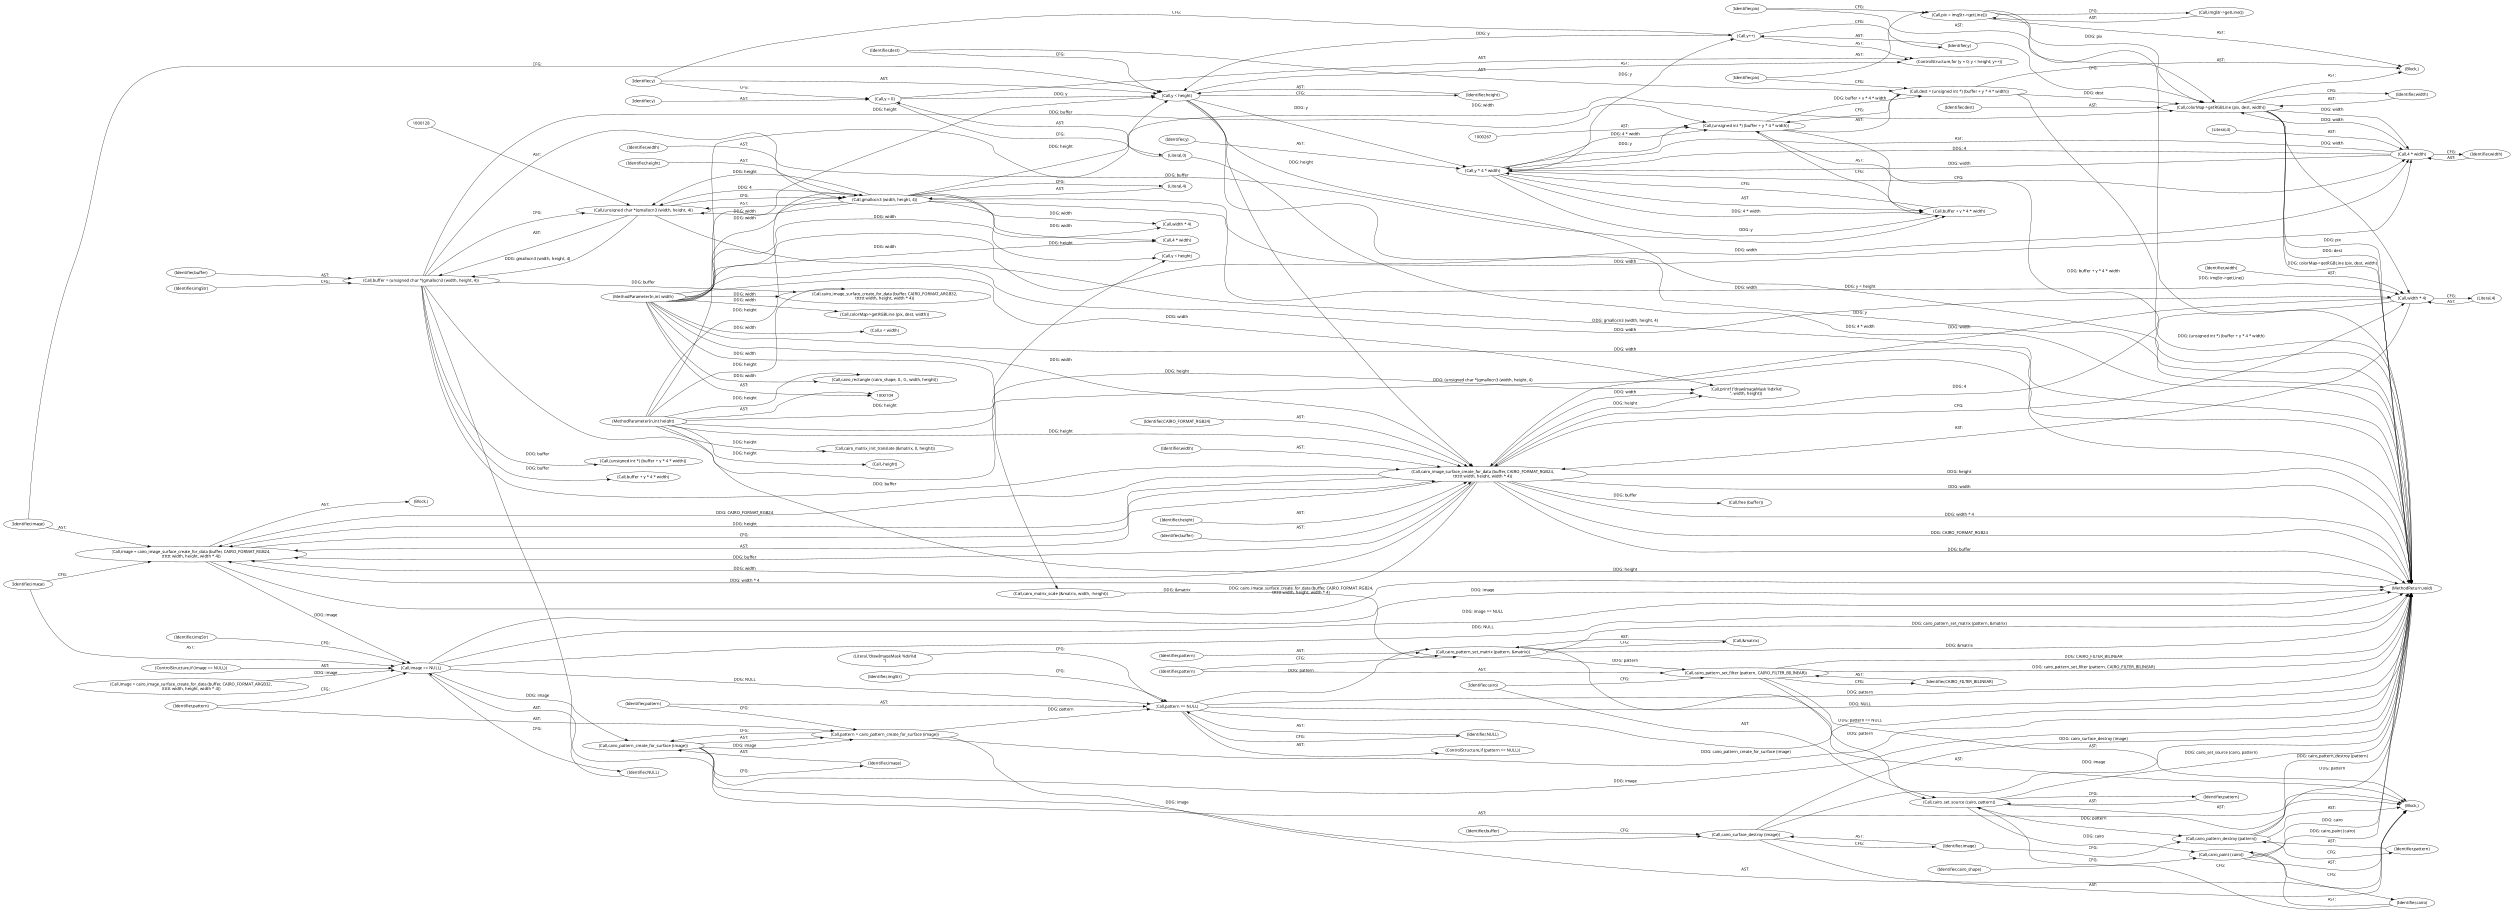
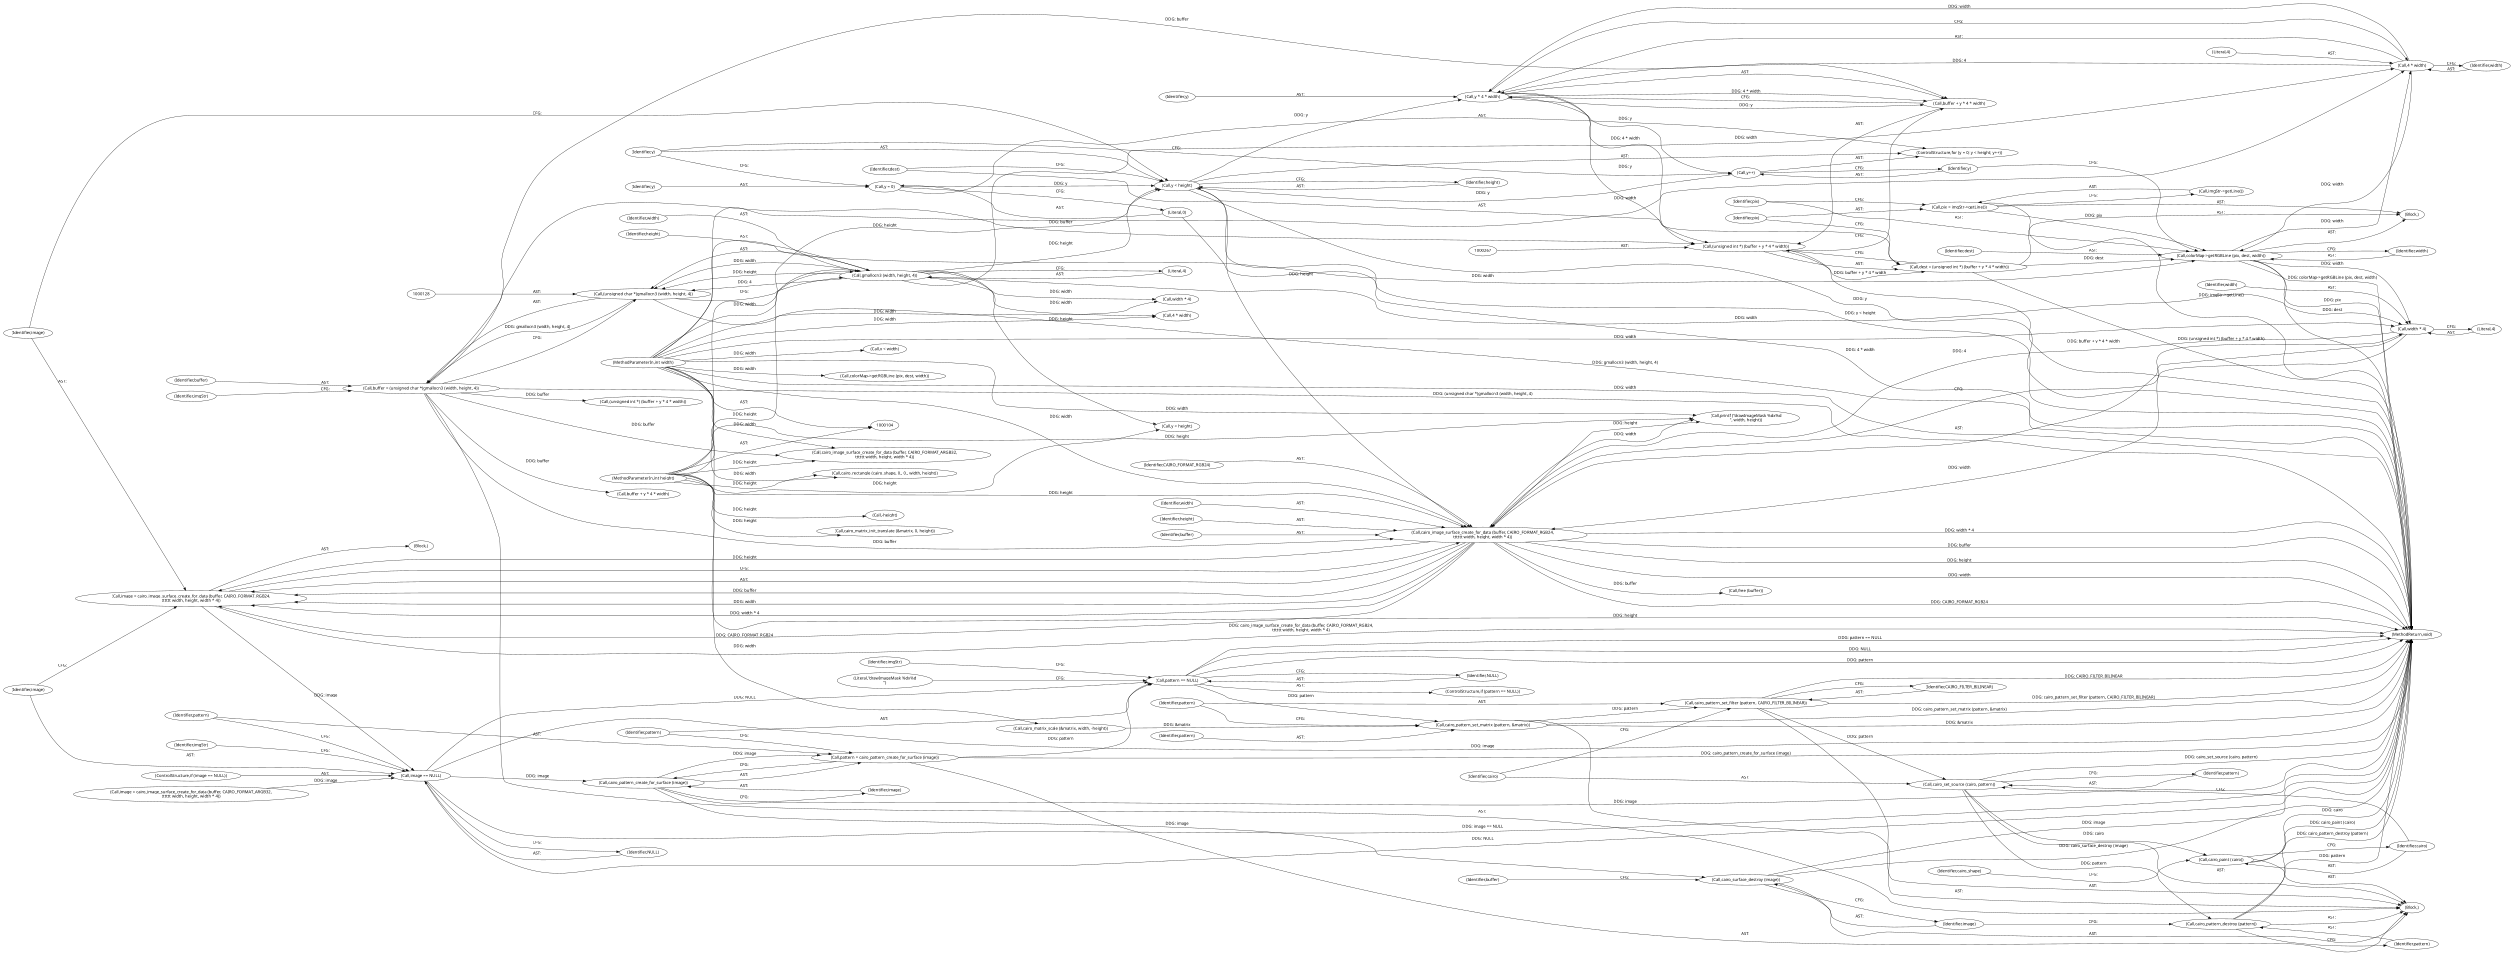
  digraph {
    fontname="Noto Sans"
    rankdir=LR
    node [fontname="Noto Sans"]
    edge [fontname="Noto Sans"]
    n1 [label="(Call,image = cairo_image_surface_create_for_data (buffer, CAIRO_FORMAT_RGB24,\n\t\t\t\t\t\t width, height, width * 4))"]
    n2 [label="(Call,cairo_image_surface_create_for_data (buffer, CAIRO_FORMAT_RGB24,\n\t\t\t\t\t\t width, height, width * 4))"]
    n3 [label="(Call,image == NULL)"]
    n4 [label="(MethodReturn,void)"]
    n5 [label="(Block,)"]
    n6 [label="(Call,width * 4)"]
    n7 [label="(Call,printf (\"drawImageMask %dx%d\n\", width, height))"]
    n8 [label="(Call,free (buffer))"]
    n9 [label="(Call,cairo_pattern_create_for_surface (image))"]
    n10 [label="(Call,pattern == NULL)"]
    n11 [label="(Identifier,NULL)"]
    n12 [label="(Literal,4)"]
    n13 [label="(Call,buffer = (unsigned char *)gmallocn3 (width, height, 4))"]
    n14 [label="(Call,(unsigned char *)gmallocn3 (width, height, 4))"]
    n15 [label="(Call,(unsigned int *) (buffer + y * 4 * width))"]
    n16 [label="(Call,(unsigned int *) (buffer + y * 4 * width))"]
    n17 [label="(Call,buffer + y * 4 * width)"]
    n18 [label="(Block,)"]
    n19 [label="(Call,buffer + y * 4 * width)"]
    n20 [label="(Call,cairo_image_surface_create_for_data (buffer, CAIRO_FORMAT_ARGB32,\n\t\t\t\t\t\t width, height, width * 4))"]
    n21 [label="(Call,gmallocn3 (width, height, 4))"]
    n22 [label="(Call,dest = (unsigned int *) (buffer + y * 4 * width))"]
    n23 [label="(Call,y * 4 * width)"]
    n24 [label="(Call,y < height)"]
    n25 [label="(Call,4 * width)"]
    n26 [label="(Literal,4)"]
    n27 [label="(Call,width * 4)"]
    n28 [label="(Call,4 * width)"]
    n29 [label="(Call,y < height)"]
    n30 [label="(Identifier,height)"]
    n31 [label="(ControlStructure,for (y = 0; y < height; y++))"]
    n32 [label="(Call,colorMap->getRGBLine (pix, dest, width))"]
    n33 [label="(Identifier,width)"]
    n34 [label="(MethodParameterIn,int width)"]
    n35 [label="(Call,cairo_rectangle (cairo_shape, 0., 0., width, height))"]
    n36 [label="(Call,colorMap->getRGBLine (pix, dest, width))"]
    n37 [label="(Call,cairo_matrix_scale (&matrix, width, -height))"]
    n38 [label="(Call,x < width)"]
    1000104
    n40 [label="(Block,)"]
    n41 [label="(Identifier,width)"]
    n42 [label="(Call,cairo_pattern_set_matrix (pattern, &matrix))"]
    n43 [label="(MethodParameterIn,int height)"]
    n44 [label="(Call,-height)"]
    n45 [label="(Call,cairo_matrix_init_translate (&matrix, 0, height))"]
    n46 [label="(Call,pix = imgStr->getLine())"]
    n47 [label="(Call,imgStr->getLine())"]
    n48 [label="(Call,y++)"]
    n49 [label="(Identifier,y)"]
    n50 [label="(Call,y = 0)"]
    n51 [label="(Literal,0)"]
    n52 [label="(Call,pattern = cairo_pattern_create_for_surface (image))"]
    n53 [label="(Call,cairo_surface_destroy (image))"]
    n54 [label="(Identifier,image)"]
    n55 [label="(ControlStructure,if (pattern == NULL))"]
    n56 [label="(Identifier,NULL)"]
    n57 [label="(ControlStructure,if (image == NULL))"]
    n58 [label="(Identifier,image)"]
    n59 [label="(Call,cairo_pattern_set_filter (pattern, CAIRO_FILTER_BILINEAR))"]
-   n60 [label="(Call,&matrix)"]
    n61 [label="(Call,cairo_set_source (cairo, pattern))"]
    n62 [label="(Identifier,CAIRO_FILTER_BILINEAR)"]
    n63 [label="(Call,cairo_paint (cairo))"]
    n64 [label="(Call,cairo_pattern_destroy (pattern))"]
    n65 [label="(Identifier,pattern)"]
    n66 [label="(Identifier,cairo)"]
    n67 [label="(Identifier,pattern)"]
    n68 [label="(Call,image = cairo_image_surface_create_for_data (buffer, CAIRO_FORMAT_ARGB32,\n\t\t\t\t\t\t width, height, width * 4))"]
    n69 [label="(Identifier,width)"]
    n70 [label="(Identifier,buffer)"]
    n71 [label="(Identifier,buffer)"]
    n72 [label="(Identifier,width)"]
    n73 [label="(Identifier,imgStr)"]
    n74 [label="(Identifier,image)"]
    n75 [label="(Identifier,width)"]
    n76 [label="(Identifier,y)"]
    n77 [label="(Identifier,pix)"]
    n78 [label="(Identifier,cairo)"]
    n79 [label="(Identifier,y)"]
    n80 [label="(Identifier,height)"]
    n81 [label="(Identifier,pattern)"]
    n82 [label="(Identifier,pattern)"]
    n83 [label="(Identifier,pix)"]
    n84 [label="(Identifier,y)"]
    n85 [label="(Identifier,height)"]
    n86 [label="(Identifier,cairo_shape)"]
    n87 [label="(Literal,4)"]
    n88 [label="(Identifier,dest)"]
    n89 [label="(Identifier,pattern)"]
    n90 [label="(Identifier,buffer)"]
    n91 [label="(Identifier,imgStr)"]
    n92 [label="(Identifier,image)"]
    n93 [label="(Literal,\"drawImageMask %dx%d\n\")"]
    n94 [label="(Identifier,pattern)"]
    n95 [label="(Identifier,imgStr)"]
    n96 [label="(Identifier,CAIRO_FORMAT_RGB24)"]
    n97 [label="(Identifier,dest)"]
    1000128
    1000267
    n1 -> n2 [label="CFG: "]
    n1 -> n3 [label="DDG: image"]
    n1 -> n4 [label="DDG: cairo_image_surface_create_for_data (buffer, CAIRO_FORMAT_RGB24,\n\t\t\t\t\t\t width, height, width * 4)"]
    n1 -> n5 [label="AST: "]
    n2 -> n1 [label="AST: "]
    n2 -> n1 [label="DDG: height"]
    n2 -> n1 [label="DDG: buffer"]
    n2 -> n1 [label="DDG: CAIRO_FORMAT_RGB24"]
    n2 -> n1 [label="DDG: width"]
    n2 -> n1 [label="DDG: width * 4"]
    n2 -> n4 [label="DDG: CAIRO_FORMAT_RGB24"]
    n2 -> n4 [label="DDG: buffer"]
    n2 -> n4 [label="DDG: width"]
    n2 -> n4 [label="DDG: width * 4"]
    n2 -> n4 [label="DDG: height"]
    n2 -> n6 [label="CFG: "]
    n2 -> n7 [label="DDG: width"]
    n2 -> n7 [label="DDG: height"]
    n2 -> n8 [label="DDG: buffer"]
    n3 -> n4 [label="DDG: image"]
    n3 -> n4 [label="DDG: image == NULL"]
    n3 -> n4 [label="DDG: NULL"]
    n3 -> n9 [label="DDG: image"]
    n3 -> n10 [label="DDG: NULL"]
    n3 -> n11 [label="CFG: "]
    n6 -> n2 [label="AST: "]
    n6 -> n2 [label="DDG: width"]
    n6 -> n2 [label="DDG: 4"]
    n6 -> n12 [label="CFG: "]
    n9 -> n4 [label="DDG: image"]
    n9 -> n52 [label="AST: "]
    n9 -> n52 [label="DDG: image"]
    n9 -> n53 [label="DDG: image"]
    n9 -> n54 [label="CFG: "]
    n10 -> n4 [label="DDG: pattern == NULL"]
    n10 -> n4 [label="DDG: NULL"]
    n10 -> n4 [label="DDG: pattern"]
    n10 -> n42 [label="DDG: pattern"]
    n10 -> n55 [label="AST: "]
    n10 -> n56 [label="CFG: "]
    n11 -> n3 [label="AST: "]
    n12 -> n6 [label="AST: "]
    n13 -> n2 [label="DDG: buffer"]
    n13 -> n4 [label="DDG: (unsigned char *)gmallocn3 (width, height, 4)"]
    n13 -> n14 [label="CFG: "]
    n13 -> n15 [label="DDG: buffer"]
    n13 -> n16 [label="DDG: buffer"]
    n13 -> n17 [label="DDG: buffer"]
    n13 -> n18 [label="AST: "]
    n13 -> n19 [label="DDG: buffer"]
    n13 -> n20 [label="DDG: buffer"]
    n14 -> n4 [label="DDG: gmallocn3 (width, height, 4)"]
    n14 -> n13 [label="AST: "]
    n14 -> n13 [label="DDG: gmallocn3 (width, height, 4)"]
    n14 -> n21 [label="CFG: "]
    n15 -> n4 [label="DDG: buffer + y * 4 * width"]
    n15 -> n19 [label="CFG: "]
    n15 -> n22 [label="AST: "]
    n15 -> n22 [label="DDG: buffer + y * 4 * width"]
    n19 -> n15 [label="AST: "]
    n19 -> n23 [label="CFG: "]
    n21 -> n6 [label="DDG: width"]
    n21 -> n14 [label="AST: "]
    n21 -> n14 [label="DDG: width"]
    n21 -> n14 [label="DDG: height"]
    n21 -> n14 [label="DDG: 4"]
    n21 -> n24 [label="DDG: height"]
    n21 -> n25 [label="DDG: width"]
    n21 -> n26 [label="CFG: "]
    n21 -> n27 [label="DDG: width"]
    n21 -> n28 [label="DDG: width"]
    n21 -> n29 [label="DDG: height"]
    n22 -> n4 [label="DDG: (unsigned int *) (buffer + y * 4 * width)"]
    n22 -> n15 [label="CFG: "]
    n22 -> n32 [label="DDG: dest"]
    n22 -> n40 [label="AST: "]
    n23 -> n15 [label="DDG: y"]
    n23 -> n15 [label="DDG: 4 * width"]
    n23 -> n19 [label="AST: "]
    n23 -> n19 [label="DDG: y"]
    n23 -> n19 [label="DDG: 4 * width"]
    n23 -> n25 [label="CFG: "]
    n23 -> n48 [label="DDG: y"]
    n24 -> n2 [label="DDG: height"]
    n24 -> n4 [label="DDG: y"]
    n24 -> n4 [label="DDG: y < height"]
    n24 -> n23 [label="DDG: y"]
    n24 -> n30 [label="CFG: "]
    n24 -> n31 [label="AST: "]
    n25 -> n23 [label="AST: "]
    n25 -> n23 [label="DDG: 4"]
    n25 -> n23 [label="DDG: width"]
    n25 -> n32 [label="DDG: width"]
    n25 -> n33 [label="CFG: "]
    n26 -> n21 [label="AST: "]
    n30 -> n24 [label="AST: "]
    n32 -> n4 [label="DDG: dest"]
    n32 -> n4 [label="DDG: colorMap->getRGBLine (pix, dest, width)"]
    n32 -> n4 [label="DDG: pix"]
    n32 -> n6 [label="DDG: width"]
    n32 -> n25 [label="DDG: width"]
    n32 -> n40 [label="AST: "]
    n32 -> n41 [label="CFG: "]
    n33 -> n25 [label="AST: "]
    n34 -> n2 [label="DDG: width"]
    n34 -> n4 [label="DDG: width"]
    n34 -> n6 [label="DDG: width"]
    n34 -> n7 [label="DDG: width"]
    n34 -> n20 [label="DDG: width"]
    n34 -> n21 [label="DDG: width"]
    n34 -> n25 [label="DDG: width"]
    n34 -> n27 [label="DDG: width"]
    n34 -> n28 [label="DDG: width"]
    n34 -> n32 [label="DDG: width"]
    n34 -> n35 [label="DDG: width"]
    n34 -> n36 [label="DDG: width"]
    n34 -> n37 [label="DDG: width"]
    n34 -> n38 [label="DDG: width"]
    n34 -> 1000104 [label="AST: "]
    n37 -> n42 [label="DDG: &matrix"]
    n41 -> n32 [label="AST: "]
    n42 -> n4 [label="DDG: cairo_pattern_set_matrix (pattern, &matrix)"]
    n42 -> n4 [label="DDG: &matrix"]
    n42 -> n18 [label="AST: "]
    n42 -> n59 [label="DDG: pattern"]
-   n42 -> n60 [label="CFG: "]
    n43 -> n2 [label="DDG: height"]
    n43 -> n4 [label="DDG: height"]
    n43 -> n7 [label="DDG: height"]
    n43 -> n20 [label="DDG: height"]
    n43 -> n21 [label="DDG: height"]
    n43 -> n24 [label="DDG: height"]
    n43 -> n29 [label="DDG: height"]
    n43 -> n35 [label="DDG: height"]
    n43 -> 1000104 [label="AST: "]
    n43 -> n44 [label="DDG: height"]
    n43 -> n45 [label="DDG: height"]
    n46 -> n4 [label="DDG: imgStr->getLine()"]
    n46 -> n32 [label="DDG: pix"]
    n46 -> n40 [label="AST: "]
    n46 -> n47 [label="CFG: "]
    n47 -> n46 [label="AST: "]
    n48 -> n24 [label="DDG: y"]
    n48 -> n31 [label="AST: "]
    n48 -> n49 [label="CFG: "]
    n49 -> n32 [label="CFG: "]
    n49 -> n48 [label="AST: "]
    n50 -> n24 [label="DDG: y"]
    n50 -> n31 [label="AST: "]
    n50 -> n51 [label="CFG: "]
    n51 -> n4 [label="DDG: 4 * width"]
    n51 -> n50 [label="AST: "]
    n52 -> n4 [label="DDG: cairo_pattern_create_for_surface (image)"]
    n52 -> n9 [label="CFG: "]
    n52 -> n10 [label="DDG: pattern"]
    n52 -> n18 [label="AST: "]
    n53 -> n4 [label="DDG: cairo_surface_destroy (image)"]
    n53 -> n4 [label="DDG: image"]
    n53 -> n18 [label="AST: "]
    n53 -> n58 [label="CFG: "]
    n54 -> n9 [label="AST: "]
    n56 -> n10 [label="AST: "]
    n57 -> n3 [label="AST: "]
    n58 -> n53 [label="AST: "]
    n58 -> n64 [label="CFG: "]
    n59 -> n4 [label="DDG: CAIRO_FILTER_BILINEAR"]
    n59 -> n4 [label="DDG: cairo_pattern_set_filter (pattern, CAIRO_FILTER_BILINEAR)"]
    n59 -> n18 [label="AST: "]
    n59 -> n61 [label="DDG: pattern"]
    n59 -> n62 [label="CFG: "]
-   n60 -> n42 [label="AST: "]
    n61 -> n4 [label="DDG: cairo_set_source (cairo, pattern)"]
    n61 -> n18 [label="AST: "]
    n61 -> n63 [label="DDG: cairo"]
    n61 -> n64 [label="DDG: pattern"]
    n61 -> n65 [label="CFG: "]
    n62 -> n59 [label="AST: "]
    n63 -> n4 [label="DDG: cairo"]
    n63 -> n4 [label="DDG: cairo_paint (cairo)"]
    n63 -> n18 [label="AST: "]
    n63 -> n66 [label="CFG: "]
    n64 -> n4 [label="DDG: cairo_pattern_destroy (pattern)"]
    n64 -> n4 [label="DDG: pattern"]
    n64 -> n18 [label="AST: "]
    n64 -> n67 [label="CFG: "]
    n65 -> n61 [label="AST: "]
    n66 -> n61 [label="CFG: "]
    n66 -> n63 [label="AST: "]
    n67 -> n64 [label="AST: "]
    n68 -> n3 [label="DDG: image"]
    n69 -> n21 [label="AST: "]
    n70 -> n13 [label="AST: "]
    n71 -> n53 [label="CFG: "]
    n72 -> n6 [label="AST: "]
    n73 -> n13 [label="CFG: "]
    n74 -> n1 [label="CFG: "]
    n74 -> n3 [label="AST: "]
    n75 -> n2 [label="AST: "]
    n76 -> n24 [label="AST: "]
    n76 -> n48 [label="CFG: "]
    n76 -> n50 [label="CFG: "]
    n77 -> n32 [label="AST: "]
    n77 -> n46 [label="CFG: "]
    n78 -> n59 [label="CFG: "]
    n78 -> n61 [label="AST: "]
    n79 -> n50 [label="AST: "]
    n80 -> n21 [label="AST: "]
    n81 -> n42 [label="AST: "]
    n82 -> n3 [label="CFG: "]
    n82 -> n52 [label="AST: "]
    n83 -> n22 [label="CFG: "]
    n83 -> n46 [label="AST: "]
    n84 -> n23 [label="AST: "]
    n85 -> n2 [label="AST: "]
    n86 -> n63 [label="CFG: "]
    n87 -> n25 [label="AST: "]
    n88 -> n32 [label="AST: "]
    n89 -> n10 [label="AST: "]
    n89 -> n52 [label="CFG: "]
    n90 -> n2 [label="AST: "]
    n91 -> n10 [label="CFG: "]
    n92 -> n1 [label="AST: "]
    n92 -> n24 [label="CFG: "]
    n93 -> n10 [label="CFG: "]
    n94 -> n42 [label="CFG: "]
    n94 -> n59 [label="AST: "]
    n95 -> n3 [label="CFG: "]
    n96 -> n2 [label="AST: "]
    n97 -> n22 [label="AST: "]
    n97 -> n24 [label="CFG: "]
    1000128 -> n14 [label="AST: "]
    1000267 -> n15 [label="AST: "]
  }
